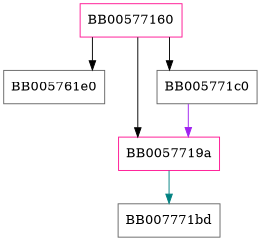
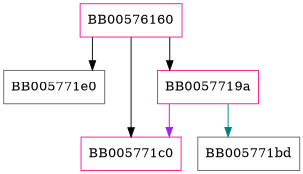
  digraph {
    splines=ortho
    node [color=deeppink shape=box]
    edge [color=black]
-   BB00577160
-   BB005771e0 [color=gray40 label=BB005761e0]
+   BB00577160 [label=BB00576160]
+   BB005771e0 [color=gray40]
    BB0057719a
-   BB005771c0 [color=gray40]
-   BB005771bd [color=gray40 label=BB007771bd]
+   BB005771c0
+   BB005771bd [color=gray40]
    BB00577160 -> BB005771e0
    BB00577160 -> BB0057719a
    BB00577160 -> BB005771c0
-   BB005771c0 -> BB0057719a [color=purple]
+   BB0057719a -> BB005771c0 [color=purple]
    BB0057719a -> BB005771bd [color=teal]
  }
